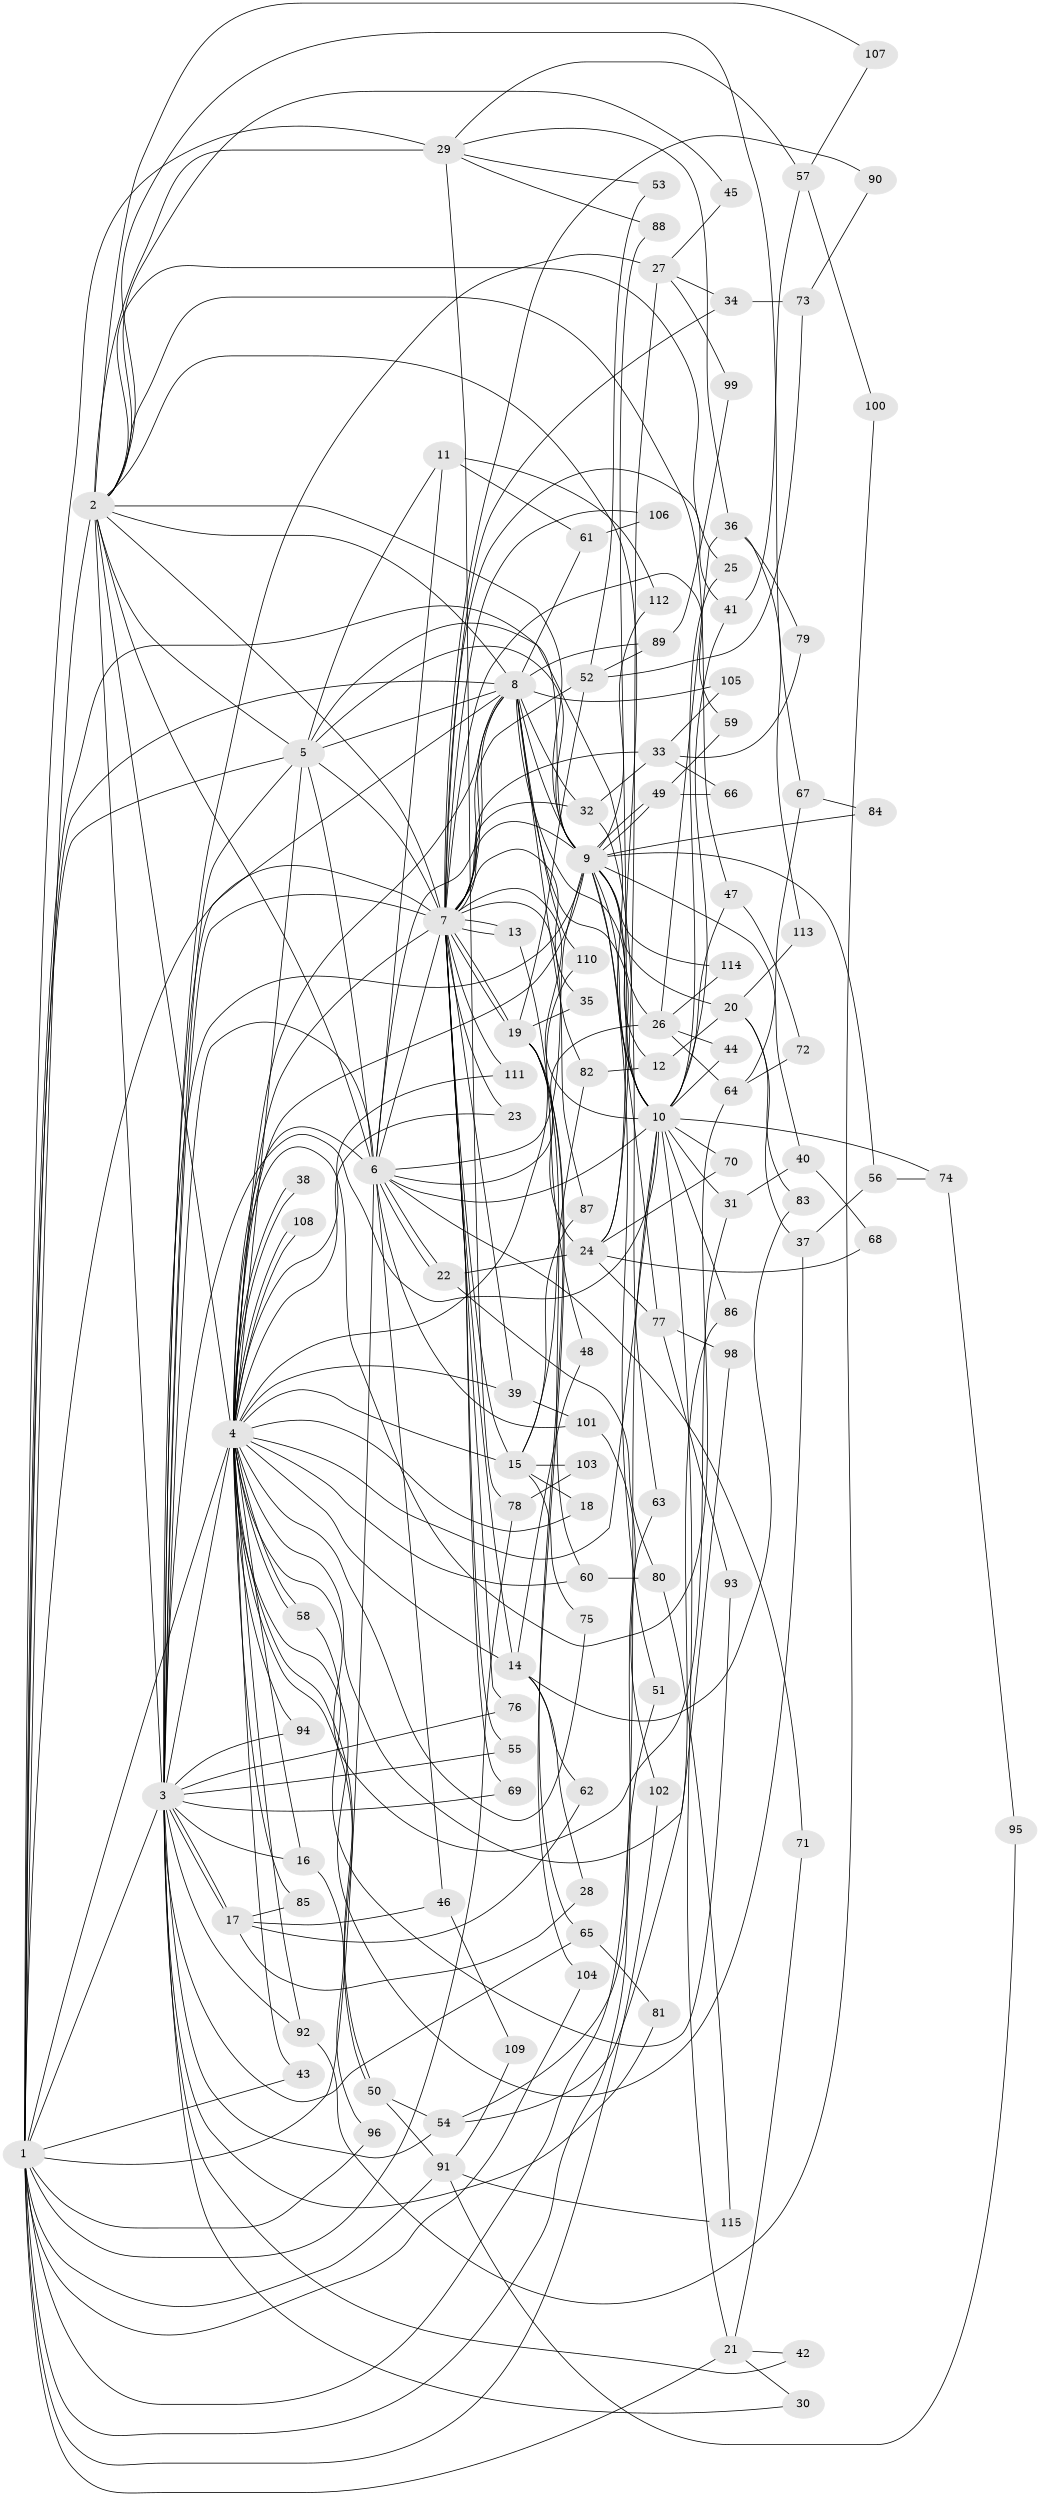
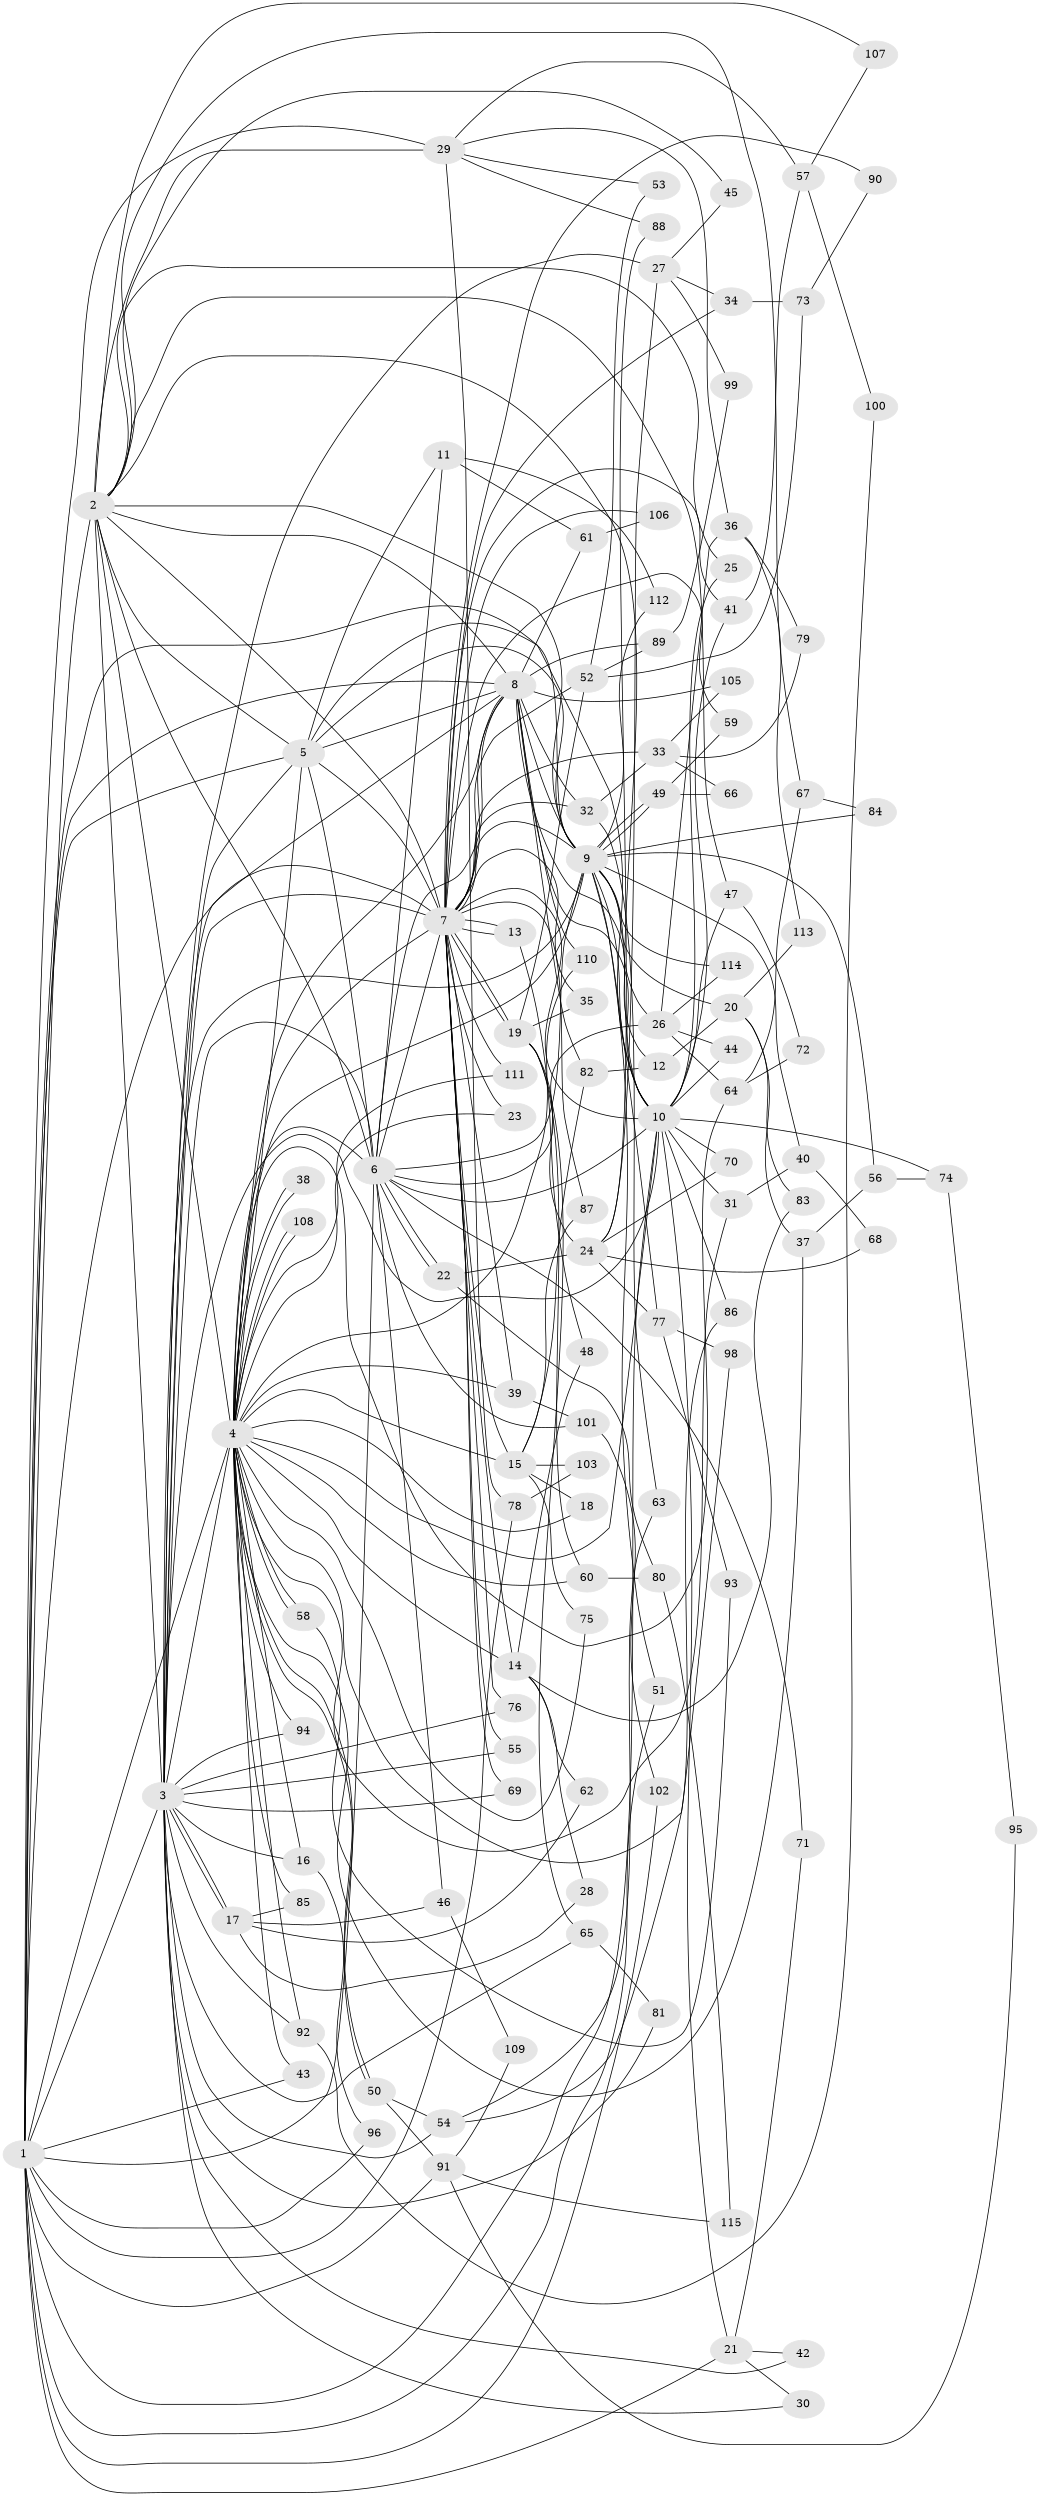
  graph {
    rankdir=LR
    node [color=gray90 style=filled]
    1
    2
    3
    4
    5
    6
    7
    8
    9
    10
    21
    29
    43
    51
    78
    91
    96
    102
-   104
    25
    45
    47
    67
    107
    16
    17
    27
    30
    42
    54
    55
    65
    69
    76
    81
    92
    94
    14
    15
    18
    23
    31
    37
    38
    39
    50
    58
    60
    64
    75
    85
    98
    108
    110
    111
    11
    22
    26
    46
    71
    101
    13
    19
    32
    33
    34
    35
    41
    52
    59
    87
    90
    106
    12
    61
    82
    89
    105
    20
    40
    49
    56
    77
    84
    112
    114
    44
    70
    74
    86
    88
    36
    53
    57
    103
    109
    95
    115
    72
    28
    62
    99
    63
    100
    48
    83
    93
    80
    24
    66
    79
    73
    113
    68
    1 -- 2
    1 -- 3
    1 -- 4
    1 -- 5
    1 -- 6
    1 -- 7
    1 -- 8
    1 -- 9
    1 -- 10
    1 -- 21
    1 -- 29
    1 -- 43
    1 -- 51
    1 -- 78
    1 -- 91
    1 -- 96
    1 -- 102
-   1 -- 104
    2 -- 3
    2 -- 4
    2 -- 5
    2 -- 6
    2 -- 7
    2 -- 8
    2 -- 9
    2 -- 10
    2 -- 29
    2 -- 25
    2 -- 45
    2 -- 47
    2 -- 67
    2 -- 107
    3 -- 4
    3 -- 5
    3 -- 6
    3 -- 7
    3 -- 8
    3 -- 9
    3 -- 10
    3 -- 16
    3 -- 17
    3 -- 17
    3 -- 27
    3 -- 30
    3 -- 42
    3 -- 54
    3 -- 55
    3 -- 65
    3 -- 69
    3 -- 76
    3 -- 81
    3 -- 92
    3 -- 94
    4 -- 5
    4 -- 6
    4 -- 7
    4 -- 8
    4 -- 9
    4 -- 10
    4 -- 43
    4 -- 16
    4 -- 92
    4 -- 94
    4 -- 14
    4 -- 15
    4 -- 18
    4 -- 23
    4 -- 31
    4 -- 37
    4 -- 38
    4 -- 38
    4 -- 39
    4 -- 50
    4 -- 50
    4 -- 58
    4 -- 58
    4 -- 60
    4 -- 64
    4 -- 75
    4 -- 85
    4 -- 98
    4 -- 108
    4 -- 108
    4 -- 110
    4 -- 111
    5 -- 6
    5 -- 7
    5 -- 8
    5 -- 9
    5 -- 10
    5 -- 11
    6 -- 7
    6 -- 8
    6 -- 9
    6 -- 10
    6 -- 11
    6 -- 22
    6 -- 22
    6 -- 26
    6 -- 46
    6 -- 71
    6 -- 101
    7 -- 8
    7 -- 9
    7 -- 10
    7 -- 55
    7 -- 69
    7 -- 76
    7 -- 14
    7 -- 15
    7 -- 23
    7 -- 39
    7 -- 111
    7 -- 13
    7 -- 13
    7 -- 19
    7 -- 19
    7 -- 32
    7 -- 33
    7 -- 34
    7 -- 35
    7 -- 41
    7 -- 52
    7 -- 59
    7 -- 87
    7 -- 90
    7 -- 106
    8 -- 9
    8 -- 10
    8 -- 110
    8 -- 32
    8 -- 12
    8 -- 61
    8 -- 82
    8 -- 89
    8 -- 105
    9 -- 10
    9 -- 51
    9 -- 26
    9 -- 20
    9 -- 40
    9 -- 49
    9 -- 49
    9 -- 56
    9 -- 77
    9 -- 84
    9 -- 112
    9 -- 114
    10 -- 21
    10 -- 25
    10 -- 47
    10 -- 31
    10 -- 41
    10 -- 44
    10 -- 70
    10 -- 74
    10 -- 86
    21 -- 30
    21 -- 42
    21 -- 71
    29 -- 78
    29 -- 88
    29 -- 36
    29 -- 53
    29 -- 57
    78 -- 103
    91 -- 109
    91 -- 95
    91 -- 115
    47 -- 72
    67 -- 84
    16 -- 96
    17 -- 85
    17 -- 46
    17 -- 28
    17 -- 62
    27 -- 45
    27 -- 34
    27 -- 99
    54 -- 86
    54 -- 63
    65 -- 81
    92 -- 100
    14 -- 28
    14 -- 62
    14 -- 48
    14 -- 83
    15 -- 18
    15 -- 75
    15 -- 87
    15 -- 82
    15 -- 103
    31 -- 40
    37 -- 56
    39 -- 101
    50 -- 91
    50 -- 54
    58 -- 93
    60 -- 80
    64 -- 67
    64 -- 72
    11 -- 61
    11 -- 112
    22 -- 80
    22 -- 24
    26 -- 64
    26 -- 114
    26 -- 44
    26 -- 36
    46 -- 109
    101 -- 102
    13 -- 48
-   19 -- 104
    19 -- 65
    19 -- 60
    19 -- 35
    19 -- 52
    19 -- 24
    32 -- 33
    32 -- 63
    33 -- 105
    33 -- 66
    33 -- 79
    34 -- 73
    41 -- 57
    52 -- 89
    52 -- 53
    52 -- 73
    12 -- 20
    61 -- 106
    82 -- 12
    89 -- 99
    20 -- 37
    20 -- 83
    20 -- 113
    40 -- 68
    49 -- 59
    49 -- 66
    56 -- 74
    77 -- 98
    77 -- 93
    74 -- 95
    36 -- 79
    36 -- 113
    57 -- 107
    57 -- 100
    80 -- 115
    24 -- 27
    24 -- 77
    24 -- 70
    24 -- 88
    24 -- 68
    73 -- 90
  }
